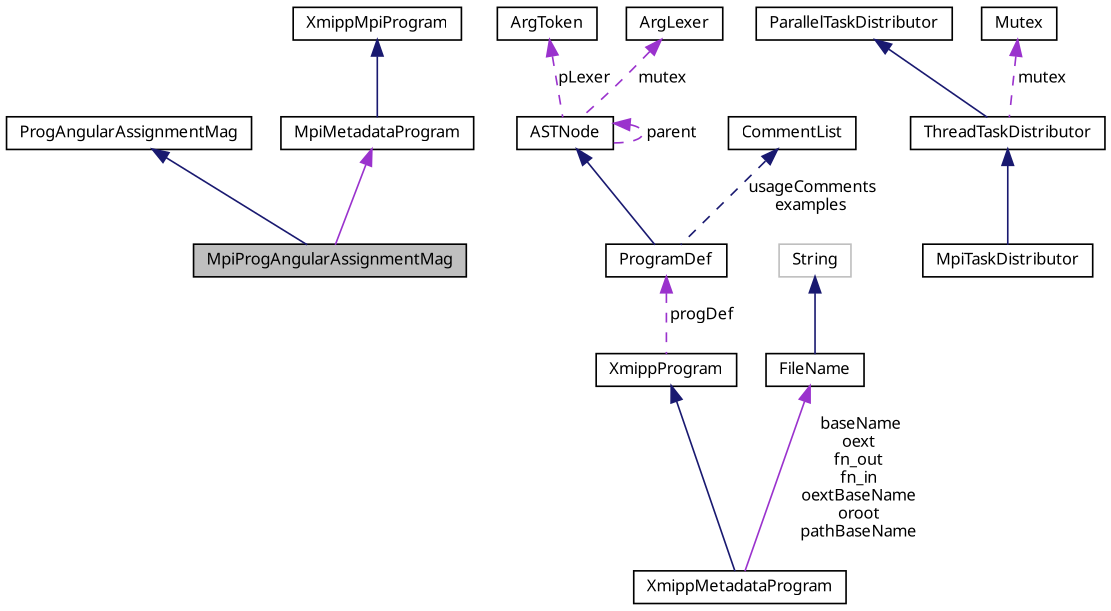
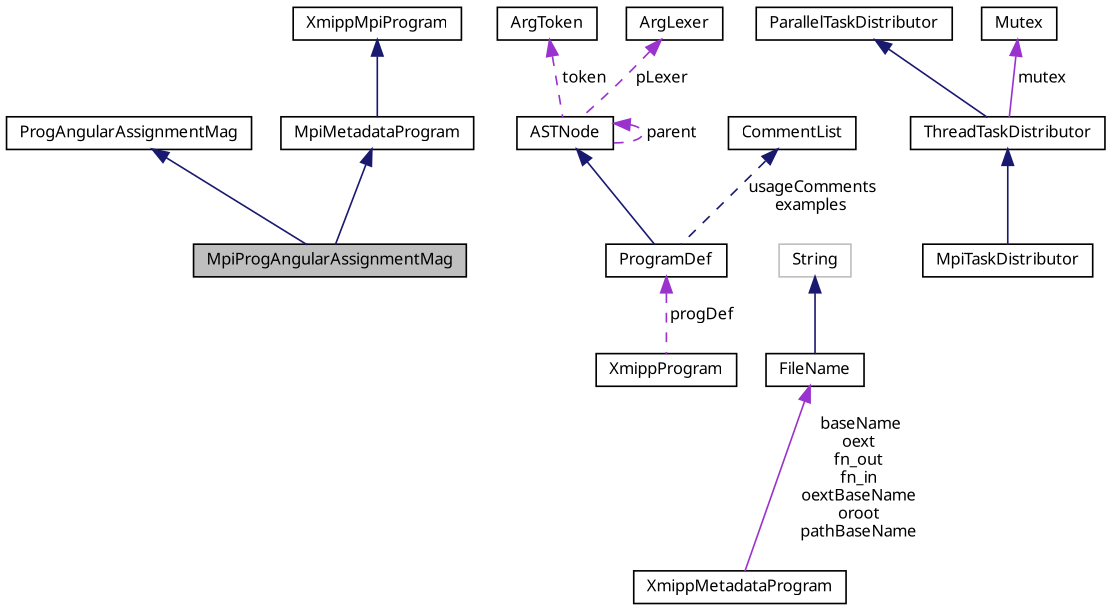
  digraph {
    fontname="Noto Sans"
    node [color=black fillcolor=white fontname="Noto Sans" fontsize=10 shape=record style=filled]
    edge [color=midnightblue dir=back fontname="Noto Sans" fontsize=10 labelfontname=Helvetica labelfontsize=10 style=solid]
    n1 [fillcolor=grey75 fontcolor=black height=0.2 label=MpiProgAngularAssignmentMag width=0.4]
    n2 [height=0.2 label=ProgAngularAssignmentMag width=0.4]
    n3 [height=0.2 label=XmippMetadataProgram width=0.4]
    n4 [height=0.2 label=XmippProgram width=0.4]
    n5 [height=0.2 label=XmippMpiProgram width=0.4]
    n6 [height=0.2 label=MpiMetadataProgram width=0.4]
    n7 [height=0.2 label=ProgramDef width=0.4]
    n8 [height=0.2 label=ASTNode width=0.4]
    n9 [height=0.2 label=ArgToken width=0.4]
    n10 [height=0.2 label=ArgLexer width=0.4]
    n11 [height=0.2 label=CommentList width=0.4]
    n12 [height=0.2 label=FileName width=0.4]
    n13 [color=grey75 height=0.2 label=String width=0.4]
    n14 [height=0.2 label=MpiTaskDistributor width=0.4]
    n15 [height=0.2 label=ThreadTaskDistributor width=0.4]
    n16 [height=0.2 label=ParallelTaskDistributor width=0.4]
    n17 [height=0.2 label=Mutex width=0.4]
    n2 -> n1
-   n4 -> n3
    n5 -> n6
-   n6 -> n1 [color=darkorchid3]
+   n6 -> n1
    n7 -> n4 [color=darkorchid3 label=" progDef" style=dashed]
    n8 -> n7
    n8 -> n8 [color=darkorchid3 label=" parent" style=dashed]
-   n9 -> n8 [color=darkorchid3 label=" pLexer" style=dashed]
-   n10 -> n8 [color=darkorchid3 label=" mutex" style=dashed]
+   n9 -> n8 [color=darkorchid3 label=" token" style=dashed]
+   n10 -> n8 [color=darkorchid3 label=" pLexer" style=dashed]
    n11 -> n7 [label=" usageComments\nexamples" style=dashed]
    n12 -> n3 [color=darkorchid3 label=" baseName\noext\nfn_out\nfn_in\noextBaseName\noroot\npathBaseName"]
    n13 -> n12
    n15 -> n14
    n16 -> n15
-   n17 -> n15 [color=darkorchid3 label=" mutex" style=dashed]
+   n17 -> n15 [color=darkorchid3 label=" mutex"]
  }
